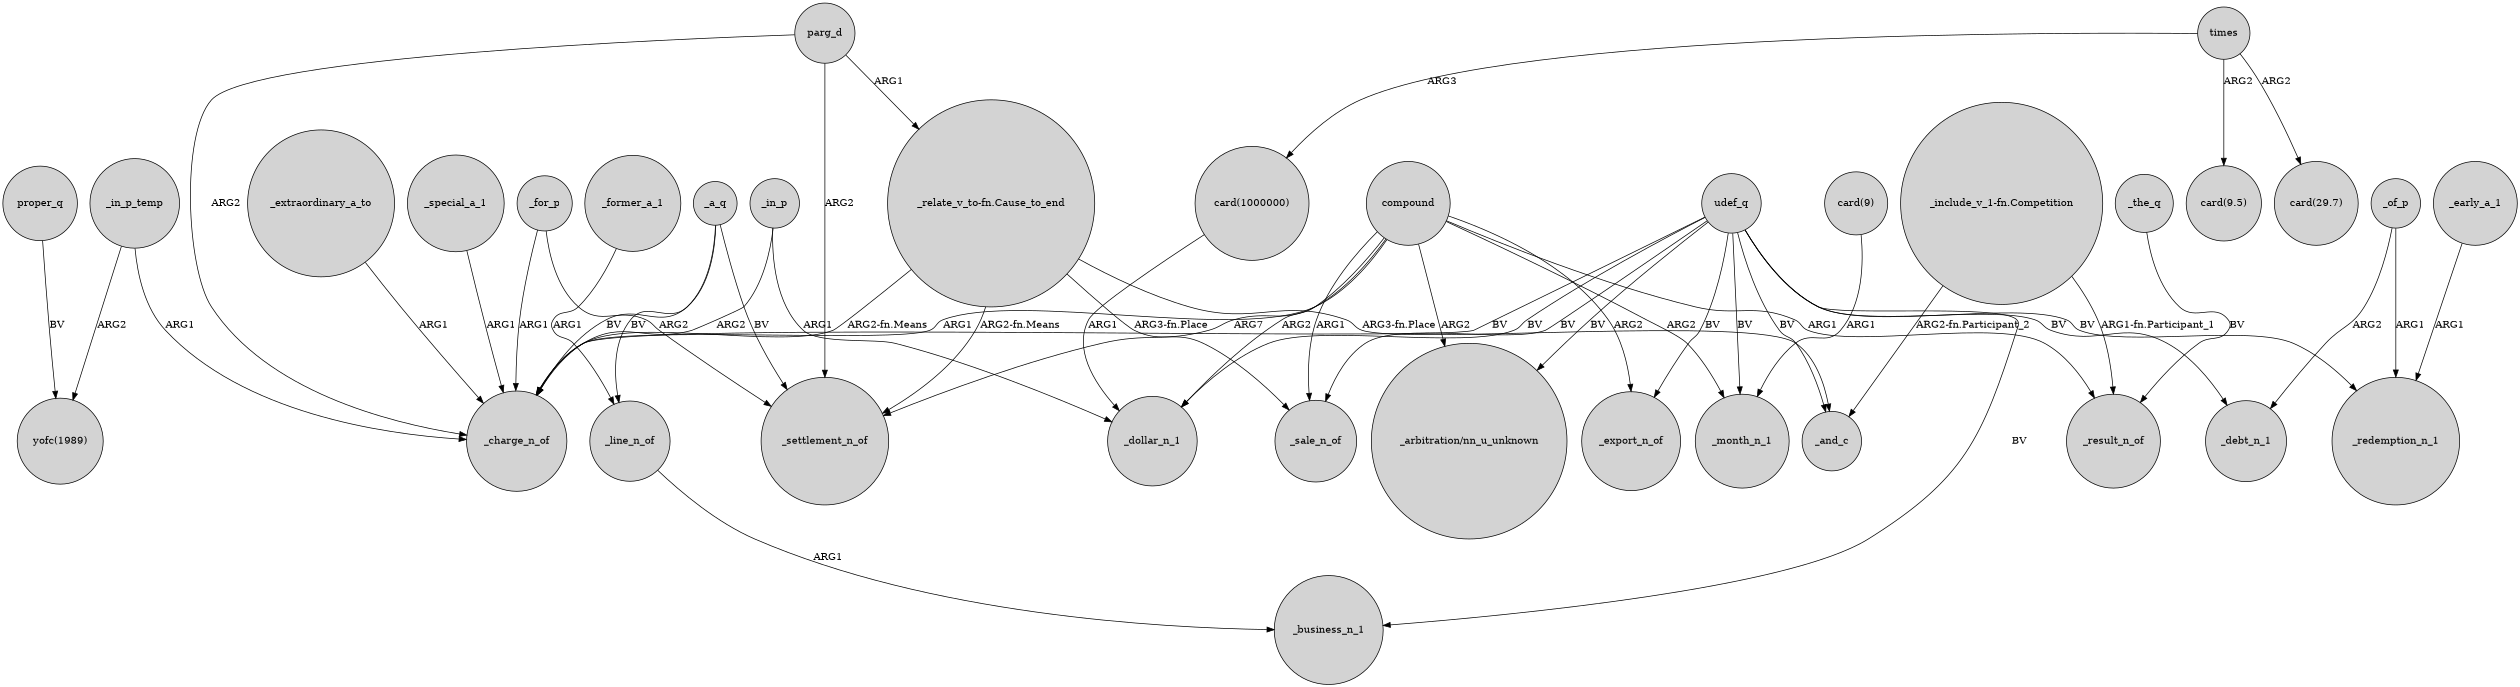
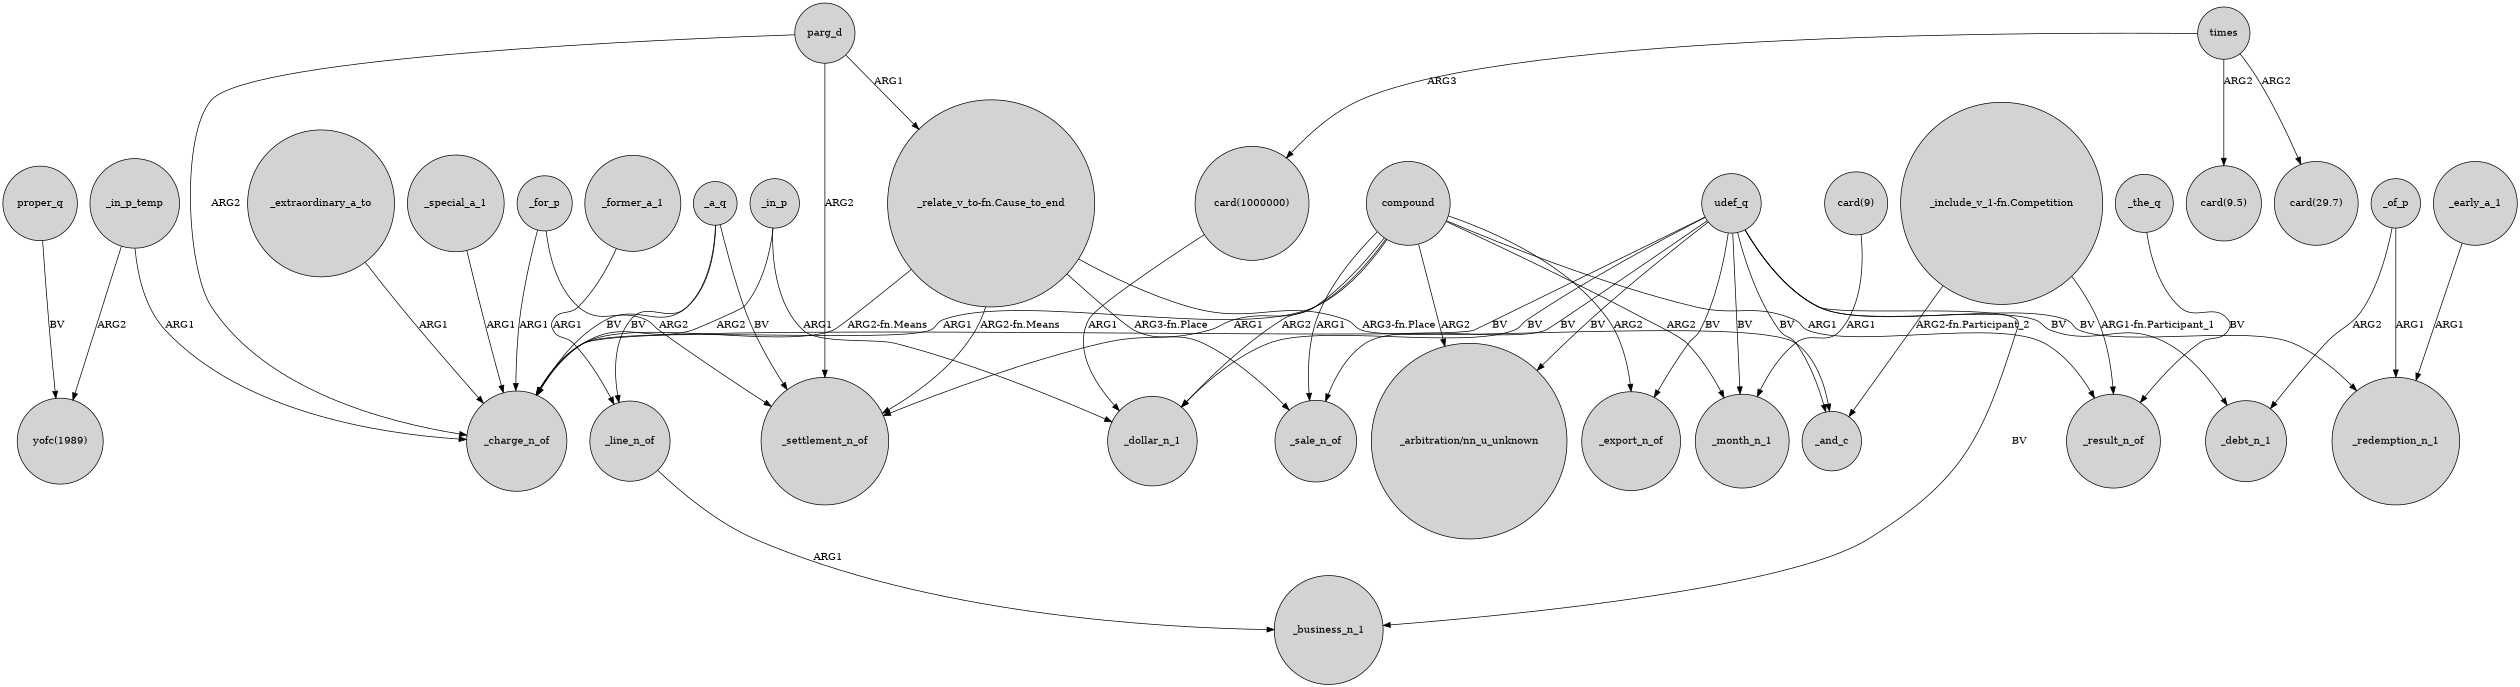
  digraph {
    node [shape=circle style=filled]
    udef_q
    _month_n_1
    _redemption_n_1
    _debt_n_1
    _charge_n_of
    _and_c
    _export_n_of
    _dollar_n_1
    _sale_n_of
    _business_n_1
    "_arbitration/nn_u_unknown"
    _in_p_temp
    "yofc(1989)"
    _of_p
    _a_q
    _line_n_of
    _settlement_n_of
    "_include_v_1-fn.Competition"
    _result_n_of
    parg_d
    "_relate_v_to-fn.Cause_to_end"
    times
    "card(1000000)"
    "card(9.5)"
    "card(29.7)"
    _for_p
    compound
    _former_a_1
    _in_p
    _extraordinary_a_to
    _early_a_1
    _the_q
    _special_a_1
    proper_q
    "card(9)"
    udef_q -> _month_n_1 [label=BV]
    udef_q -> _redemption_n_1 [label=BV]
    udef_q -> _debt_n_1 [label=BV]
    udef_q -> _charge_n_of [label=BV]
    udef_q -> _and_c [label=BV]
    udef_q -> _export_n_of [label=BV]
    udef_q -> _dollar_n_1 [label=BV]
    udef_q -> _sale_n_of [label=BV]
    udef_q -> _business_n_1 [label=BV]
    udef_q -> "_arbitration/nn_u_unknown" [label=BV]
    _in_p_temp -> _charge_n_of [label=ARG1]
    _in_p_temp -> "yofc(1989)" [label=ARG2]
    _of_p -> _redemption_n_1 [label=ARG1]
    _of_p -> _debt_n_1 [label=ARG2]
    _a_q -> _charge_n_of [label=BV]
    _a_q -> _line_n_of [label=BV]
    _a_q -> _settlement_n_of [label=BV]
    _line_n_of -> _business_n_1 [label=ARG1]
    "_include_v_1-fn.Competition" -> _and_c [label="ARG2-fn.Participant_2"]
    "_include_v_1-fn.Competition" -> _result_n_of [label="ARG1-fn.Participant_1"]
    parg_d -> _charge_n_of [label=ARG2]
    parg_d -> _settlement_n_of [label=ARG2]
    parg_d -> "_relate_v_to-fn.Cause_to_end" [label=ARG1]
    "_relate_v_to-fn.Cause_to_end" -> _charge_n_of [label="ARG2-fn.Means"]
    "_relate_v_to-fn.Cause_to_end" -> _and_c [label="ARG3-fn.Place"]
    "_relate_v_to-fn.Cause_to_end" -> _sale_n_of [label="ARG3-fn.Place"]
    "_relate_v_to-fn.Cause_to_end" -> _settlement_n_of [label="ARG2-fn.Means"]
    times -> "card(1000000)" [label=ARG3]
    times -> "card(9.5)" [label=ARG2]
    times -> "card(29.7)" [label=ARG2]
    "card(1000000)" -> _dollar_n_1 [label=ARG1]
    _for_p -> _charge_n_of [label=ARG1]
    _for_p -> _settlement_n_of [label=ARG2]
    compound -> _month_n_1 [label=ARG2]
    compound -> _charge_n_of [label=ARG1]
    compound -> _export_n_of [label=ARG2]
    compound -> _dollar_n_1 [label=ARG2]
    compound -> _sale_n_of [label=ARG1]
    compound -> "_arbitration/nn_u_unknown" [label=ARG2]
-   compound -> _settlement_n_of [label=ARG7]
+   compound -> _settlement_n_of [label=ARG1]
    compound -> _result_n_of [label=ARG1]
    _former_a_1 -> _line_n_of [label=ARG1]
    _in_p -> _charge_n_of [label=ARG2]
    _in_p -> _dollar_n_1 [label=ARG1]
    _extraordinary_a_to -> _charge_n_of [label=ARG1]
    _early_a_1 -> _redemption_n_1 [label=ARG1]
    _the_q -> _result_n_of [label=BV]
    _special_a_1 -> _charge_n_of [label=ARG1]
    proper_q -> "yofc(1989)" [label=BV]
    "card(9)" -> _month_n_1 [label=ARG1]
  }
